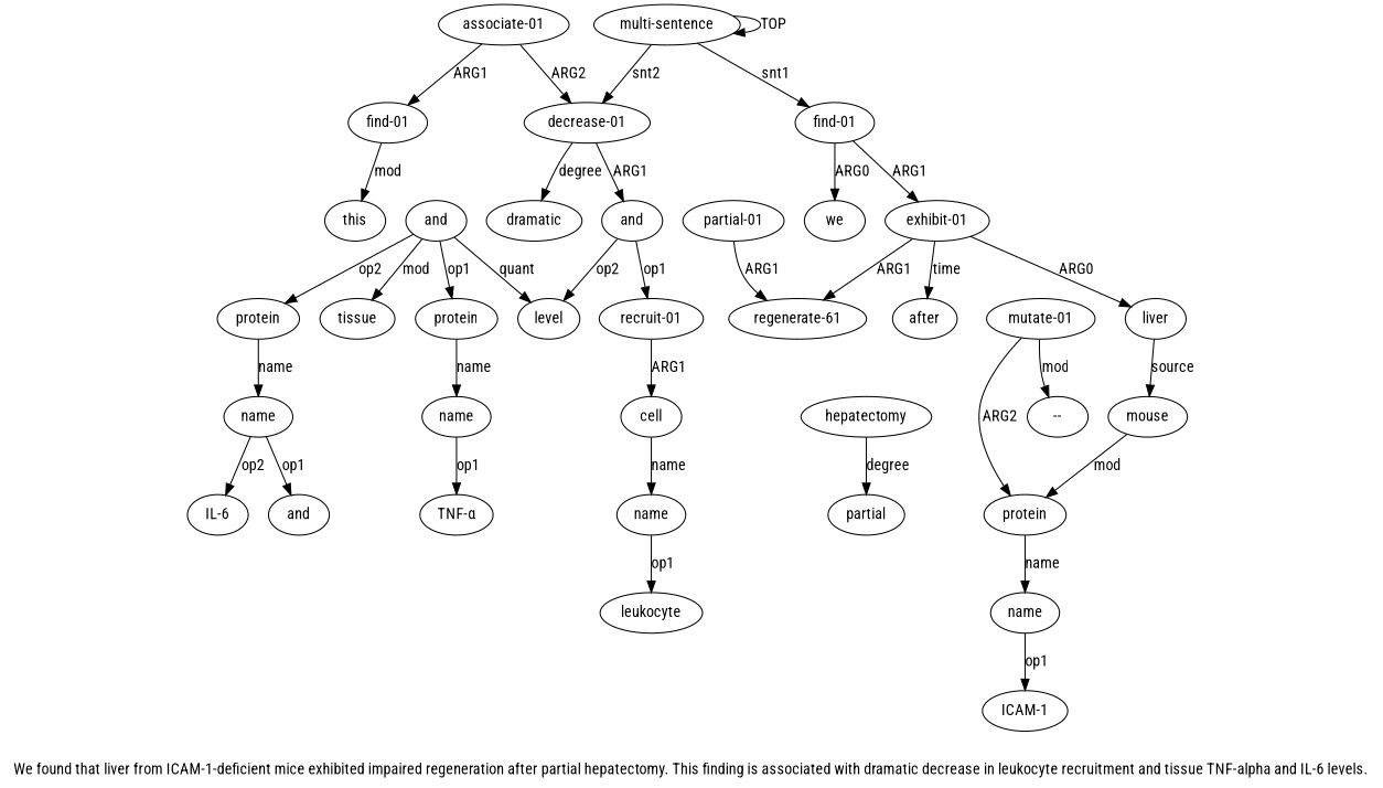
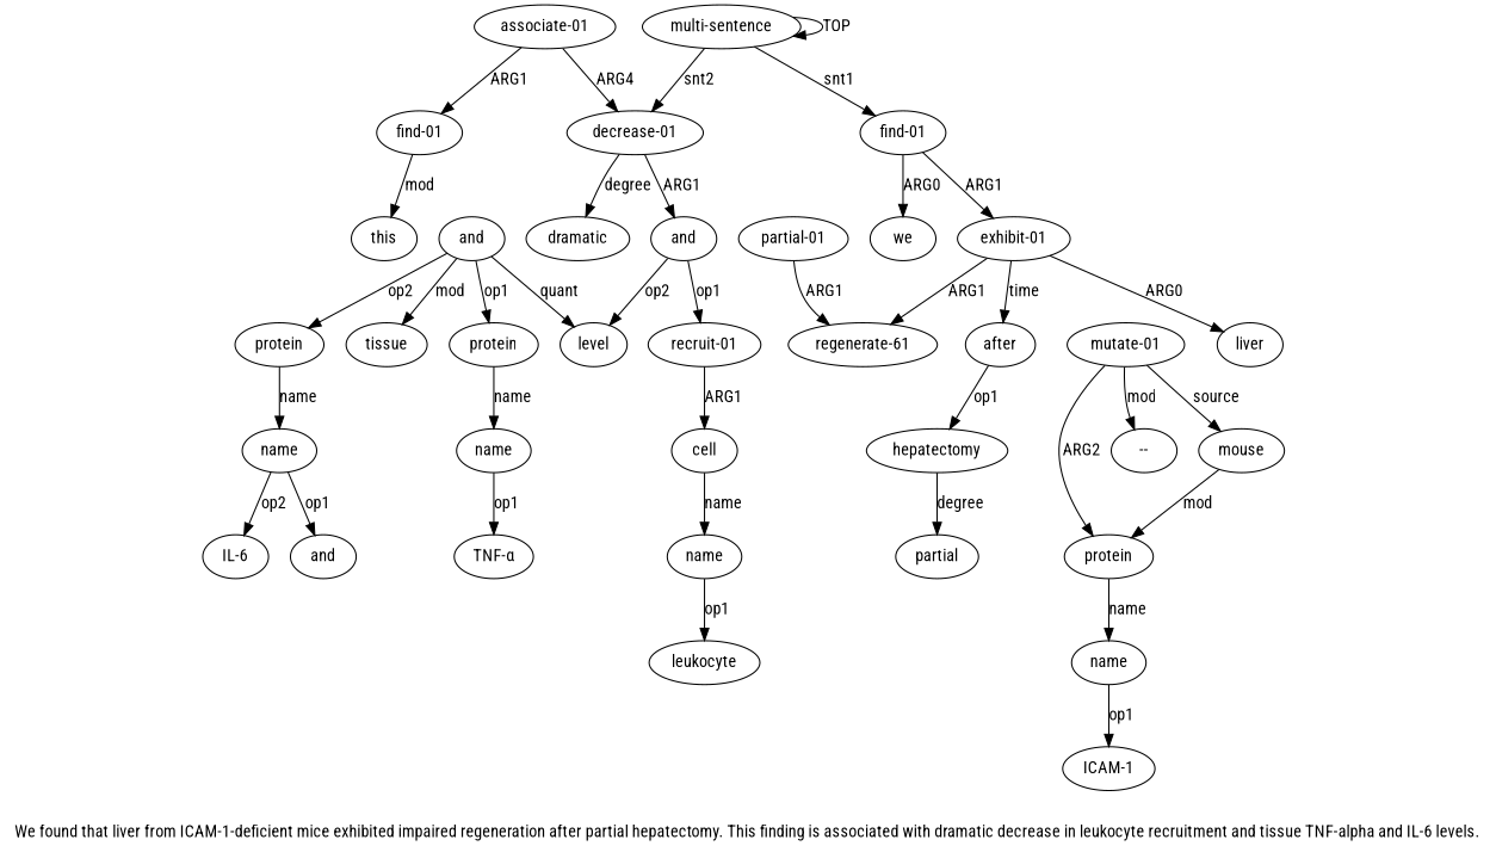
  digraph {
    fontname="Roboto Condensed"
    label="We found that liver from ICAM-1-deficient mice exhibited impaired regeneration after partial hepatectomy. This finding is associated with dramatic decrease in leukocyte recruitment and tissue TNF-alpha and IL-6 levels."
    node [color=black fontname="Roboto Condensed" gold_ind=-1 gold_label=name test_ind=-1 test_label=name]
    edge [color=black fontname="Roboto Condensed" gold_label=op1 test_label=op1]
    n1 [gold_ind=20 gold_label=cell label=cell test_ind=20 test_label=cell]
    n2 [gold_ind=21 label=name test_ind=21]
    n3 [gold_label=leukocyte label=leukocyte test_label=leukocyte]
    n4 [gold_ind=22 gold_label=level label=level test_ind=22 test_label=level]
    n5 [gold_ind=23 gold_label=and label=and test_ind=23 test_label=and]
    n6 [gold_ind=24 gold_label=protein label=protein test_ind=24 test_label=protein]
    n7 [gold_ind=26 gold_label=protein label=protein test_ind=26 test_label=protein]
    n8 [gold_ind=28 gold_label=tissue label=tissue test_ind=28 test_label=tissue]
    n9 [gold_ind=25 label=name test_ind=25]
    n10 [gold_ind=27 label=name test_ind=27]
    n11 [gold_label="TNF-α" label="TNF-α" test_label="TNF-α"]
    n12 [gold_label=and label=and test_label=and]
    n13 [gold_label="IL-6" label="IL-6" test_label="IL-6"]
    n14 [gold_ind=29 gold_label=dramatic label=dramatic test_ind=29 test_label=dramatic]
    n15 [gold_label="--" label="--" test_label="--"]
    n16 [gold_label="ICAM-1" label="ICAM-1" test_label="ICAM-1"]
    n17 [gold_ind=15 gold_label="find-01" label="find-01" test_ind=15 test_label="find-01"]
    n18 [gold_ind=16 gold_label=this label=this test_ind=16 test_label=this]
    n19 [gold_ind=14 gold_label="associate-01" label="associate-01" test_ind=14 test_label="associate-01"]
    n20 [gold_ind=17 gold_label="decrease-01" label="decrease-01" test_ind=17 test_label="decrease-01"]
    n21 [gold_ind=18 gold_label=and label=and test_ind=18 test_label=and]
    n22 [gold_ind=19 gold_label="recruit-01" label="recruit-01" test_ind=19 test_label="recruit-01"]
    n23 [gold_ind=11 gold_label=after label=after test_ind=11 test_label=after]
    n24 [gold_ind=12 gold_label=hepatectomy label=hepatectomy test_ind=12 test_label=hepatectomy]
    n25 [gold_ind=13 gold_label=partial label=partial test_ind=13 test_label=partial]
    n26 [gold_ind=10 gold_label="impair-01" label="partial-01" test_ind=10 test_label="impair-01"]
    n27 [gold_ind=9 gold_label="regenerate-01" label="regenerate-61" test_ind=9 test_label="regenerate-01"]
    n28 [gold_ind=1 gold_label="find-01" label="find-01" test_ind=1 test_label="find-01"]
    n29 [gold_ind=3 gold_label="exhibit-01" label="exhibit-01" test_ind=3 test_label="exhibit-01"]
    n30 [gold_ind=2 gold_label=we label=we test_ind=2 test_label=we]
    n31 [gold_ind=4 gold_label=liver label=liver test_ind=4 test_label=liver]
    n32 [gold_ind=5 gold_label=mouse label=mouse test_ind=5 test_label=mouse]
    n33 [gold_ind=0 gold_label="multi-sentence" label="multi-sentence" test_ind=0 test_label="multi-sentence"]
    n34 [gold_ind=6 gold_label=protein label=protein test_ind=6 test_label=protein]
    n35 [gold_ind=7 label=name test_ind=7]
    n36 [gold_ind=8 gold_label="mutate-01" label="mutate-01" test_ind=8 test_label="mutate-01"]
    n1 -> n2 [gold_label=name label=name test_label=name]
    n2 -> n3 [label=op1]
    n5 -> n4 [gold_label=quant label=quant test_label=quant]
    n5 -> n6 [label=op1]
    n5 -> n7 [gold_label=op2 label=op2 test_label=op2]
    n5 -> n8 [gold_label=mod label=mod test_label=mod]
    n6 -> n9 [gold_label=name label=name test_label=name]
    n7 -> n10 [gold_label=name label=name test_label=name]
    n9 -> n11 [label=op1]
    n10 -> n12 [label=op1]
    n10 -> n13 [gold_label=op2 label=op2 test_label=op2]
    n17 -> n18 [gold_label=mod label=mod test_label=mod]
    n19 -> n17 [gold_label=ARG1 label=ARG1 test_label=ARG1]
-   n19 -> n20 [gold_label=ARG2 label=ARG2 test_label=ARG2]
+   n19 -> n20 [gold_label=ARG2 label=ARG4 test_label=ARG2]
    n20 -> n14 [gold_label=degree label=degree test_label=degree]
    n20 -> n21 [gold_label=ARG1 label=ARG1 test_label=ARG1]
    n21 -> n4 [gold_label=op2 label=op2 test_label=op2]
    n21 -> n22 [label=op1]
    n22 -> n1 [gold_label=ARG1 label=ARG1 test_label=ARG1]
+   n23 -> n24 [label=op1]
    n24 -> n25 [gold_label=degree label=degree test_label=degree]
    n26 -> n27 [gold_label=ARG1 label=ARG1 test_label=ARG1]
    n28 -> n29 [gold_label=ARG1 label=ARG1 test_label=ARG1]
    n28 -> n30 [gold_label=ARG0 label=ARG0 test_label=ARG0]
    n29 -> n23 [gold_label=time label=time test_label=time]
    n29 -> n27 [gold_label=ARG1 label=ARG1 test_label=ARG1]
    n29 -> n31 [gold_label=ARG0 label=ARG0 test_label=ARG0]
-   n31 -> n32 [gold_label=source label=source test_label=source]
+   n36 -> n32 [gold_label=source label=source test_label=source]
    n32 -> n34 [gold_label=mod label=mod test_label=mod]
    n33 -> n20 [gold_label=snt2 label=snt2 test_label=snt2]
    n33 -> n28 [gold_label=snt1 label=snt1 test_label=snt1]
    n33 -> n33 [gold_label=TOP label=TOP test_label=TOP]
    n34 -> n35 [gold_label=name label=name test_label=name]
    n35 -> n16 [label=op1]
    n36 -> n15 [gold_label=mod label=mod test_label=mod]
    n36 -> n34 [gold_label=ARG2 label=ARG2 test_label=ARG2]
  }
